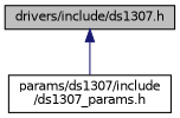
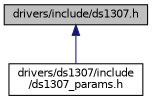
  digraph {
    node [color=black fontname=Helvetica fontsize=10 shape=record style=filled]
    n1 [fillcolor=grey75 fontcolor=black height=0.2 label="drivers/include/ds1307.h" width=0.4]
-   n2 [fillcolor=white height=0.2 label="params/ds1307/include\l/ds1307_params.h" width=0.4]
+   n2 [fillcolor=white height=0.2 label="drivers/ds1307/include\l/ds1307_params.h" width=0.4]
    n1 -> n2 [color=midnightblue dir=back fontname=Helvetica fontsize=10 labelfontname=Helvetica labelfontsize=10 style=solid]
  }
